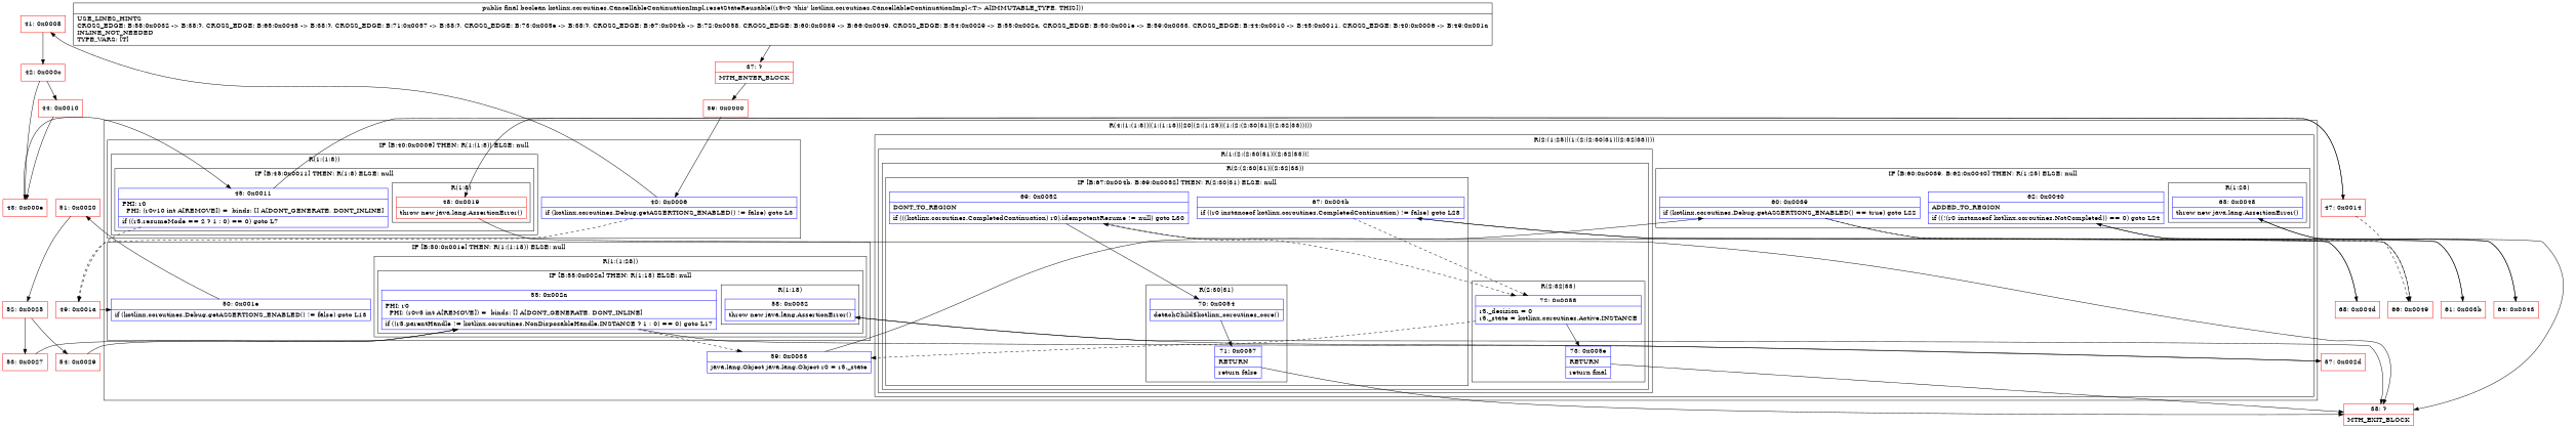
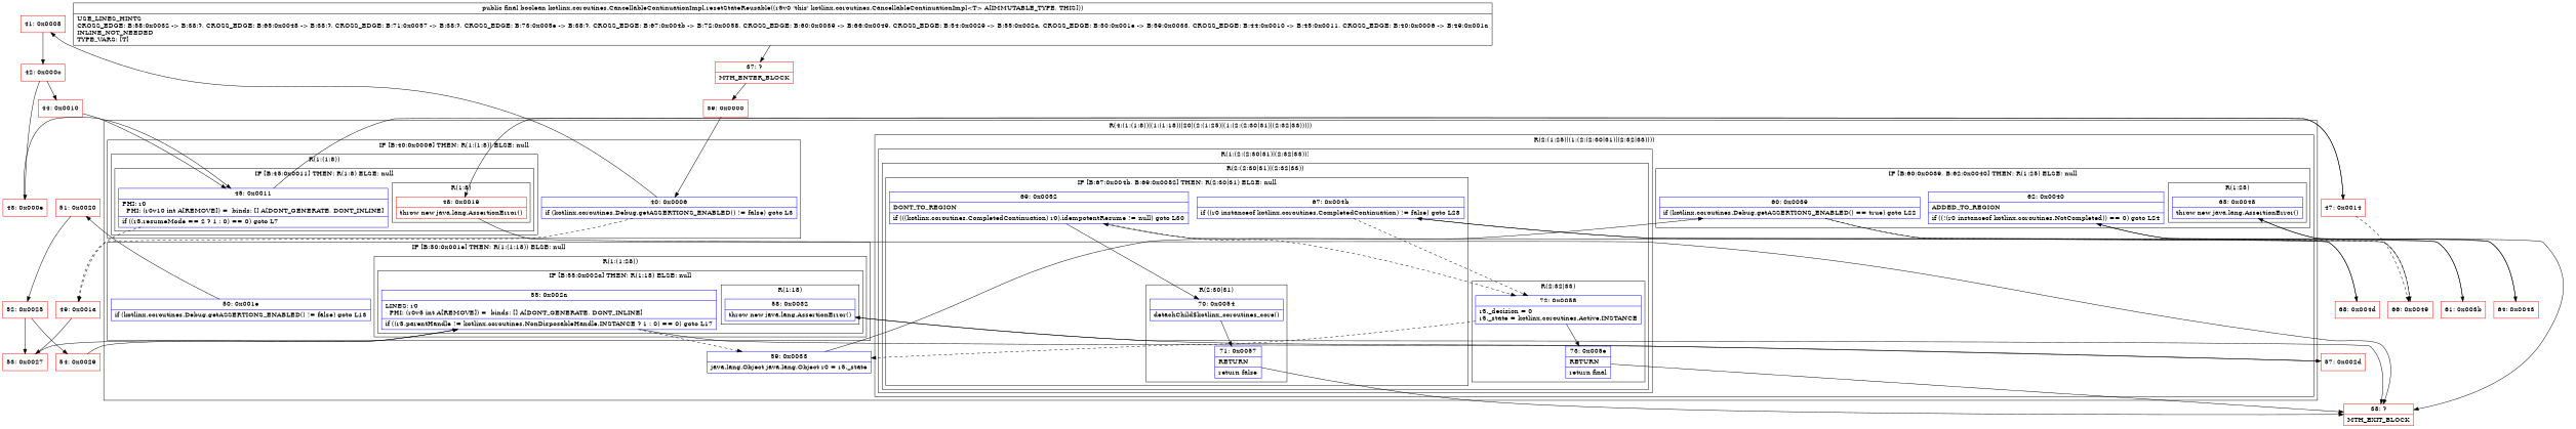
  digraph {
    node [color=red shape=record]
    n1 [label="{48\:\ 0x0019|throw new java.lang.AssertionError()\l}"]
    n2 [color=blue label="{45\:\ 0x0011|PHI: r0 \l  PHI: (r0v10 int A[REMOVE]) =  binds: [] A[DONT_GENERATE, DONT_INLINE]\l|if ((r5.resumeMode == 2 ? 1 : 0) == 0) goto L7\l}"]
    n3 [color=blue label="{40\:\ 0x0006|if (kotlinx.coroutines.Debug.getASSERTIONS_ENABLED() != false) goto L3\l}"]
    n4 [color=blue label="{58\:\ 0x0032|throw new java.lang.AssertionError()\l}"]
-   n5 [color=blue label="{55\:\ 0x002a|PHI: r0 \l  PHI: (r0v5 int A[REMOVE]) =  binds: [] A[DONT_GENERATE, DONT_INLINE]\l|if ((r5.parentHandle != kotlinx.coroutines.NonDisposableHandle.INSTANCE ? 1 : 0) == 0) goto L17\l}"]
+   n5 [color=blue label="{55\:\ 0x002a|LINES: r0 \l  PHI: (r0v5 int A[REMOVE]) =  binds: [] A[DONT_GENERATE, DONT_INLINE]\l|if ((r5.parentHandle != kotlinx.coroutines.NonDisposableHandle.INSTANCE ? 1 : 0) == 0) goto L17\l}"]
    n6 [color=blue label="{50\:\ 0x001e|if (kotlinx.coroutines.Debug.getASSERTIONS_ENABLED() != false) goto L13\l}"]
    n7 [color=blue label="{65\:\ 0x0048|throw new java.lang.AssertionError()\l}"]
    n8 [color=blue label="{60\:\ 0x0039|if (kotlinx.coroutines.Debug.getASSERTIONS_ENABLED() == true) goto L22\l}"]
    n9 [color=blue label="{62\:\ 0x0040|ADDED_TO_REGION\l|if ((!(r0 instanceof kotlinx.coroutines.NotCompleted)) == 0) goto L24\l}"]
    n10 [color=blue label="{70\:\ 0x0054|detachChild$kotlinx_coroutines_core()\l}"]
    n11 [color=blue label="{71\:\ 0x0057|RETURN\l|return false\l}"]
    n12 [color=blue label="{67\:\ 0x004b|if ((r0 instanceof kotlinx.coroutines.CompletedContinuation) != false) goto L28\l}"]
    n13 [color=blue label="{69\:\ 0x0052|DONT_TO_REGION\l|if (((kotlinx.coroutines.CompletedContinuation) r0).idempotentResume != null) goto L30\l}"]
    n14 [color=blue label="{72\:\ 0x0058|r5._decision = 0\lr5._state = kotlinx.coroutines.Active.INSTANCE\l}"]
    n15 [color=blue label="{73\:\ 0x005e|RETURN\l|return final\l}"]
    n16 [color=blue label="{59\:\ 0x0033|java.lang.Object java.lang.Object r0 = r5._state\l}"]
    n17 [label="{38\:\ ?|MTH_EXIT_BLOCK\l}"]
    n18 [label="{49\:\ 0x001a}"]
    n19 [label="{47\:\ 0x0014}"]
    n20 [label="{41\:\ 0x0008}"]
    n21 [label="{57\:\ 0x002d}"]
    n22 [label="{51\:\ 0x0020}"]
    n23 [label="{61\:\ 0x003b}"]
    n24 [label="{66\:\ 0x0049}"]
    n25 [label="{64\:\ 0x0043}"]
    n26 [label="{68\:\ 0x004d}"]
    n27 [label="{42\:\ 0x000c}"]
    n28 [label="{52\:\ 0x0025}"]
    n29 [label="{37\:\ ?|MTH_ENTER_BLOCK\l}"]
    n30 [label="{39\:\ 0x0000}"]
    n31 [label="{43\:\ 0x000e}"]
    n32 [label="{44\:\ 0x0010}"]
    n33 [label="{53\:\ 0x0027}"]
    n34 [label="{54\:\ 0x0029}"]
    n35 [label="{public final boolean kotlinx.coroutines.CancellableContinuationImpl.resetStateReusable((r5v0 'this' kotlinx.coroutines.CancellableContinuationImpl\<T\> A[IMMUTABLE_TYPE, THIS]))  | USE_LINES_HINTS\lCROSS_EDGE: B:58:0x0032 \-\> B:38:?, CROSS_EDGE: B:65:0x0048 \-\> B:38:?, CROSS_EDGE: B:71:0x0057 \-\> B:38:?, CROSS_EDGE: B:73:0x005e \-\> B:38:?, CROSS_EDGE: B:67:0x004b \-\> B:72:0x0058, CROSS_EDGE: B:60:0x0039 \-\> B:66:0x0049, CROSS_EDGE: B:54:0x0029 \-\> B:55:0x002a, CROSS_EDGE: B:50:0x001e \-\> B:59:0x0033, CROSS_EDGE: B:44:0x0010 \-\> B:45:0x0011, CROSS_EDGE: B:40:0x0006 \-\> B:49:0x001a\lINLINE_NOT_NEEDED\lTYPE_VARS: [T]\l}" color=""]
    subgraph cluster_1 {
      label="R(4:(1:(1:8))|(1:(1:18))|20|(2:(1:25)|(1:(2:(2:30|31)|(2:32|33)))))"
      n16
      subgraph cluster_2 {
        label="IF [B:40:0x0006] THEN: R(1:(1:8)) ELSE: null"
        n3
        subgraph cluster_3 {
          label="R(1:(1:8))"
          subgraph cluster_4 {
            label="IF [B:45:0x0011] THEN: R(1:8) ELSE: null"
            n2
            subgraph cluster_5 {
              label="R(1:8)"
              n1
            }
          }
        }
      }
      subgraph cluster_6 {
        label="IF [B:50:0x001e] THEN: R(1:(1:18)) ELSE: null"
        n6
        subgraph cluster_7 {
          label="R(1:(1:28))"
          subgraph cluster_8 {
            label="IF [B:55:0x002a] THEN: R(1:18) ELSE: null"
            n5
            subgraph cluster_9 {
              label="R(1:18)"
              n4
            }
          }
        }
      }
      subgraph cluster_10 {
        label="R(2:(1:25)|(1:(2:(2:30|31)|(2:32|33))))"
        subgraph cluster_11 {
          label="IF [B:60:0x0039, B:62:0x0040] THEN: R(1:25) ELSE: null"
          n8
          n9
          subgraph cluster_12 {
            label="R(1:25)"
            n7
          }
        }
        subgraph cluster_13 {
          label="R(1:(2:(2:30|31)|(2:32|33)))"
          subgraph cluster_14 {
            label="R(2:(2:30|31)|(2:32|33))"
            subgraph cluster_15 {
              label="IF [B:67:0x004b, B:69:0x0052] THEN: R(2:30|31) ELSE: null"
              n12
              n13
              subgraph cluster_16 {
                label="R(2:30|31)"
                n10
                n11
              }
            }
            subgraph cluster_17 {
              label="R(2:32|33)"
              n14
              n15
            }
          }
        }
      }
    }
    n1 -> n17
    n2 -> n18 [style=dashed]
    n2 -> n19
    n3 -> n18 [style=dashed]
    n3 -> n20
    n4 -> n17
    n5 -> n16 [style=dashed]
    n5 -> n21
    n6 -> n22
    n7 -> n17
    n8 -> n23
    n8 -> n24 [style=dashed]
    n9 -> n25
    n10 -> n11
    n11 -> n17
    n12 -> n14 [style=dashed]
    n12 -> n26
    n13 -> n10
    n13 -> n14 [style=dashed]
    n14 -> n15
    n14 -> n16 [style=dashed]
    n15 -> n17
    n16 -> n8
-   n18 -> n6
+   n18 -> n33
    n19 -> n1
    n19 -> n24 [style=dashed]
    n20 -> n27
    n21 -> n4
    n22 -> n28
    n23 -> n9
    n24 -> n12
    n25 -> n7
    n26 -> n13
    n27 -> n31
    n27 -> n32
    n28 -> n33
    n28 -> n34
    n29 -> n30
    n30 -> n3
    n31 -> n2
-   n32 -> n31
+   n32 -> n2
    n33 -> n5
    n34 -> n5
    n35 -> n29
  }
